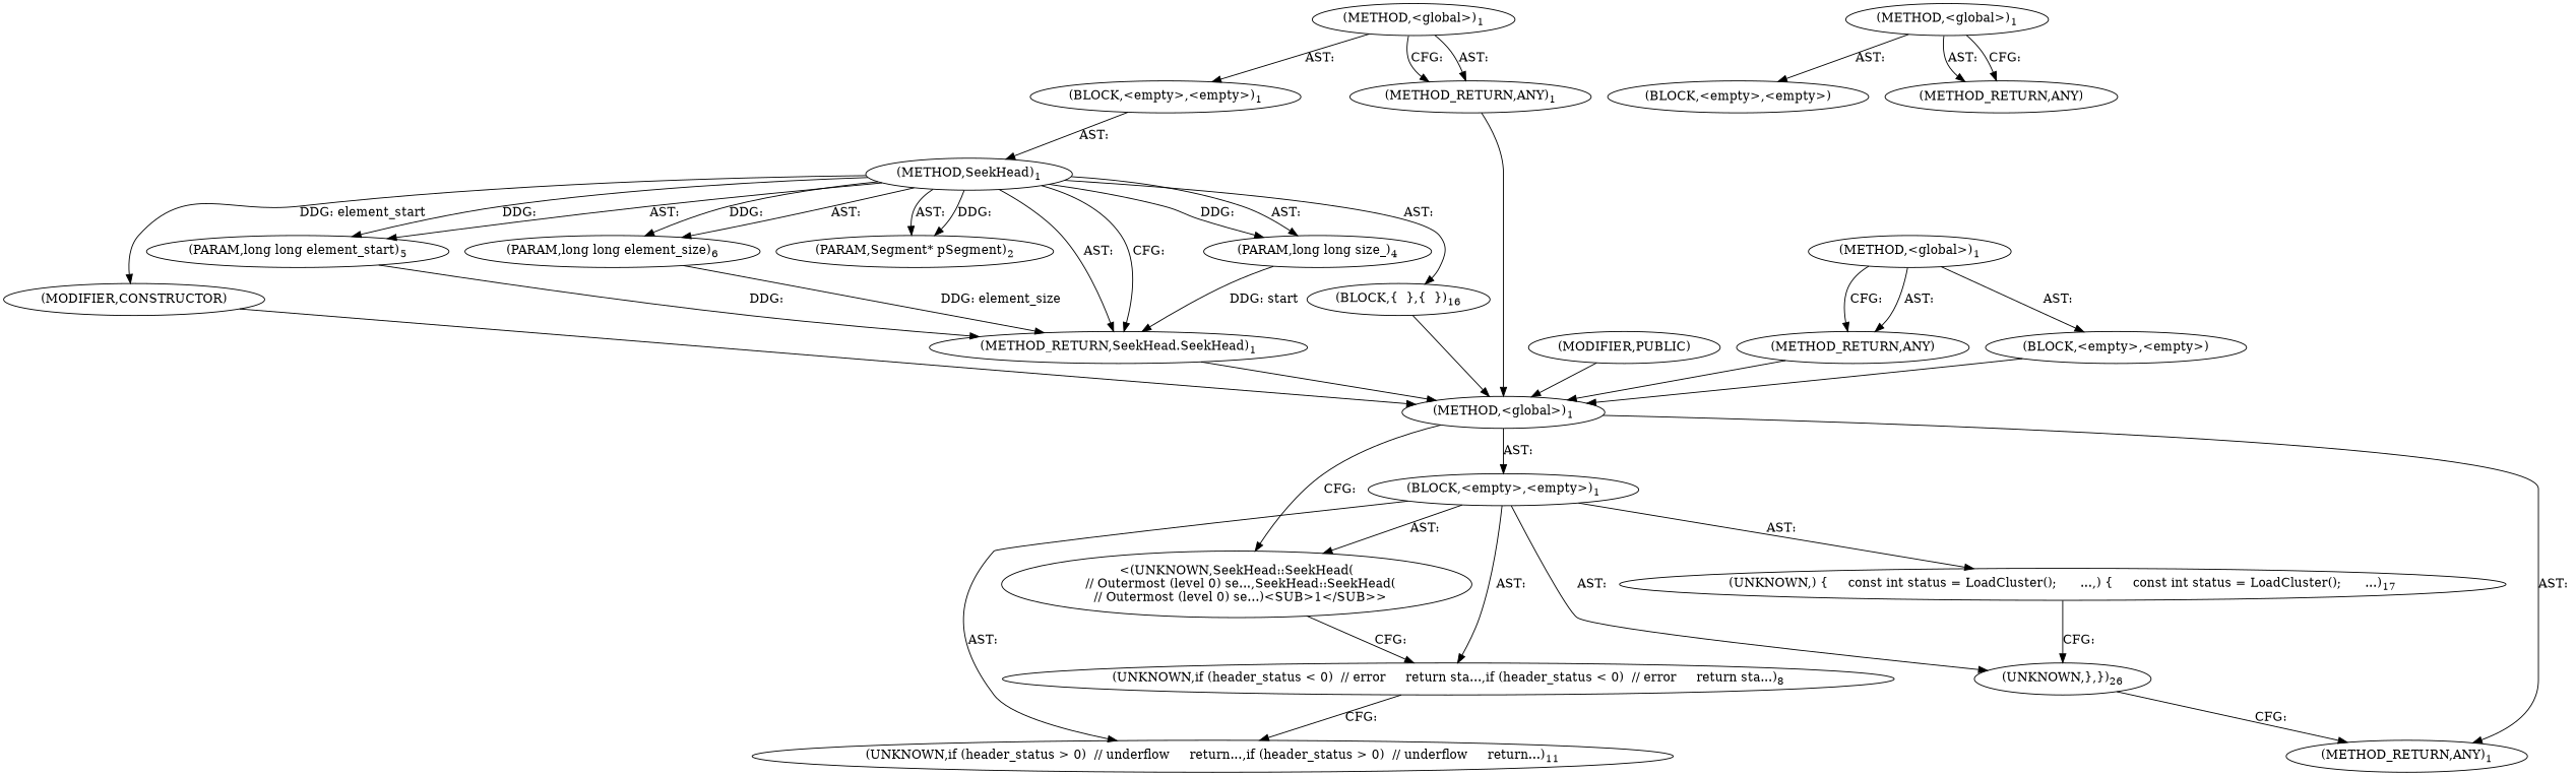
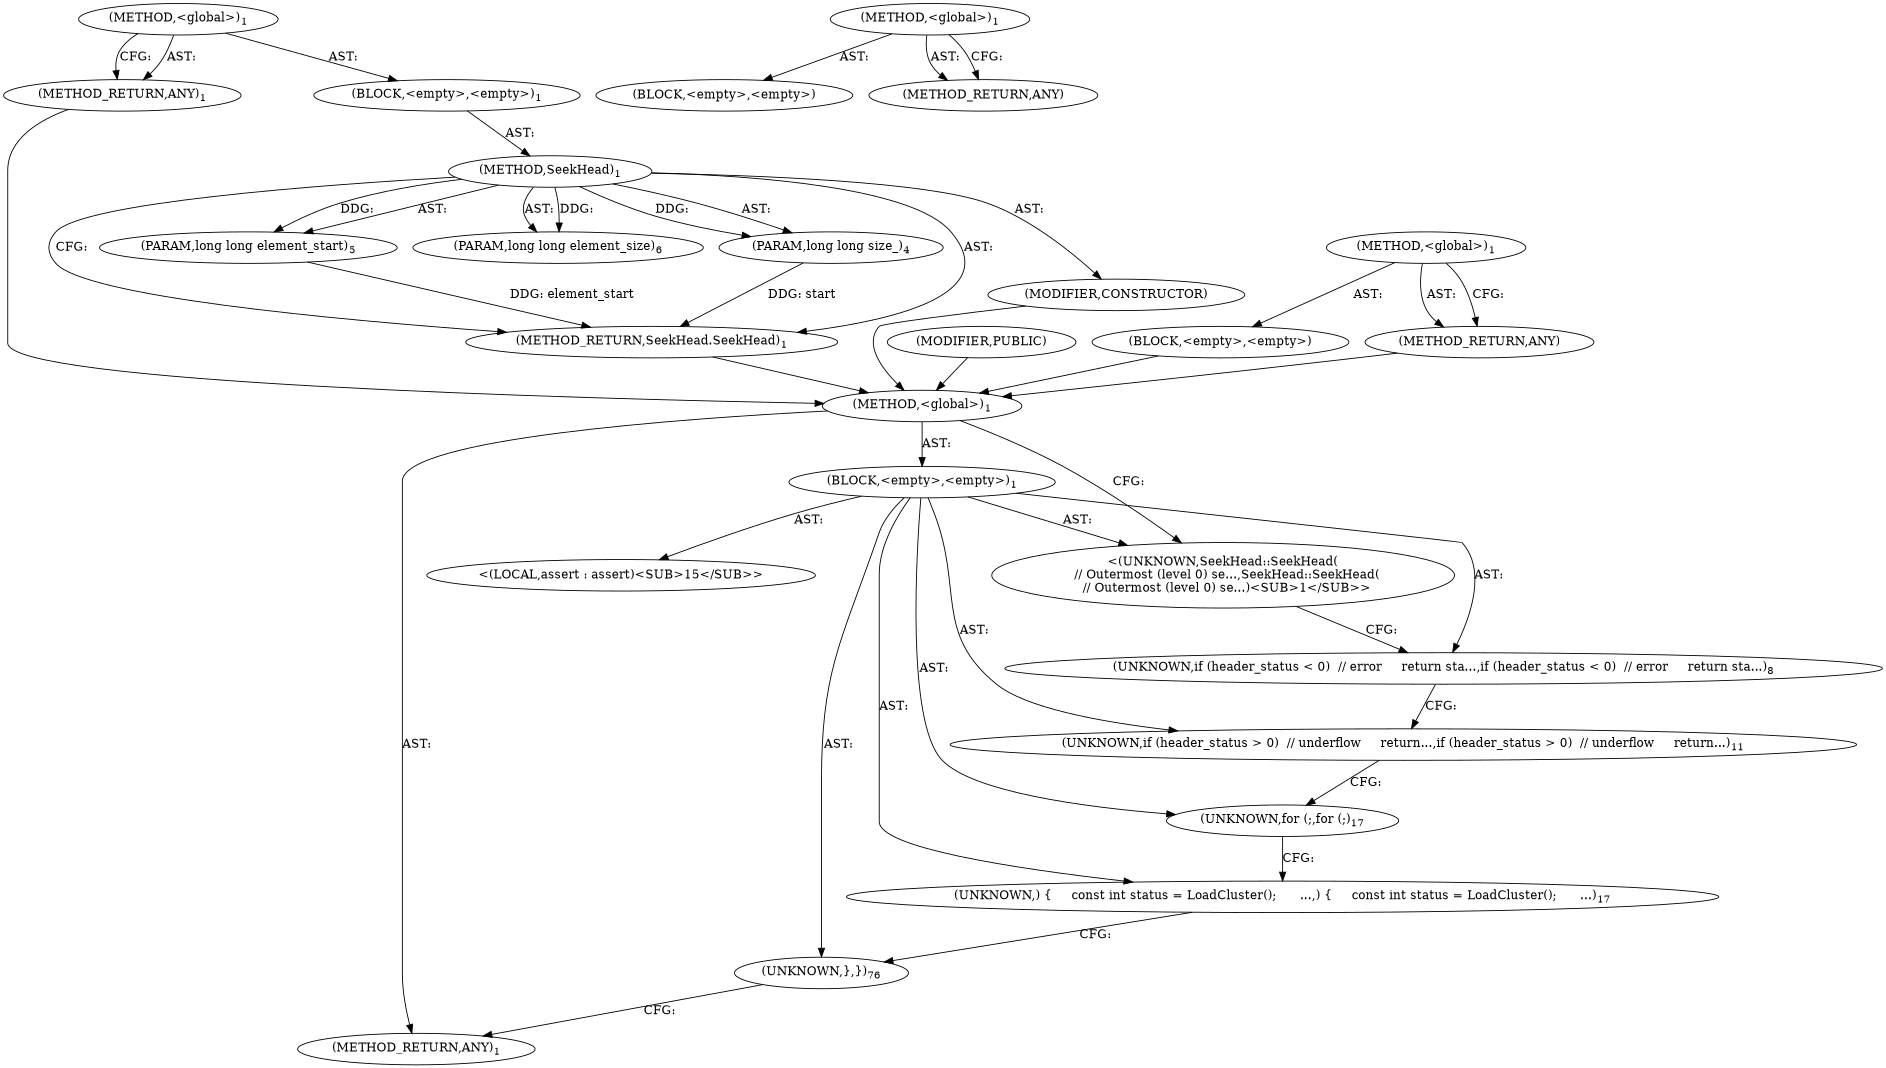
  digraph {
    n1 [label=<(METHOD,&lt;global&gt;)<SUB>1</SUB>>]
    n2 [label=<(BLOCK,&lt;empty&gt;,&lt;empty&gt;)<SUB>1</SUB>>]
    n3 [label=<(METHOD_RETURN,ANY)<SUB>1</SUB>>]
    n4 [label=<(METHOD,SeekHead)<SUB>1</SUB>>]
    n5 [label=<(METHOD,&lt;global&gt;)<SUB>1</SUB>>]
-   n6 [label=<(PARAM,Segment* pSegment)<SUB>2</SUB>>]
    n7 [label=<(PARAM,long long size_)<SUB>4</SUB>>]
    n8 [label=<(PARAM,long long element_start)<SUB>5</SUB>>]
    n9 [label=<(PARAM,long long element_size)<SUB>6</SUB>>]
-   n10 [label=<(BLOCK,{  },{  })<SUB>16</SUB>>]
    n11 [label=<(MODIFIER,CONSTRUCTOR)>]
    n12 [label=<(METHOD_RETURN,SeekHead.SeekHead)<SUB>1</SUB>>]
    n13 [label=<(MODIFIER,PUBLIC)>]
    n14 [label=<(BLOCK,&lt;empty&gt;,&lt;empty&gt;)<SUB>1</SUB>>]
    n15 [label="<(UNKNOWN,SeekHead::SeekHead(\n  // Outermost (level 0) se...,SeekHead::SeekHead(\n  // Outermost (level 0) se...)<SUB>1</SUB>>"]
    n16 [label=<(METHOD_RETURN,ANY)<SUB>1</SUB>>]
    n17 [label=<(METHOD,&lt;global&gt;)<SUB>1</SUB>>]
    n18 [label=<(BLOCK,&lt;empty&gt;,&lt;empty&gt;)>]
    n19 [label=<(METHOD_RETURN,ANY)>]
    n20 [label=<(UNKNOWN,if (header_status &lt; 0)  // error     return sta...,if (header_status &lt; 0)  // error     return sta...)<SUB>8</SUB>>]
    n21 [label=<(UNKNOWN,if (header_status &gt; 0)  // underflow     return...,if (header_status &gt; 0)  // underflow     return...)<SUB>11</SUB>>]
+   n22 [label="<(LOCAL,assert : assert)<SUB>15</SUB>>"]
+   n23 [label=<(UNKNOWN,for (;,for (;)<SUB>17</SUB>>]
    n24 [label=<(UNKNOWN,) {     const int status = LoadCluster();      ...,) {     const int status = LoadCluster();      ...)<SUB>17</SUB>>]
-   n25 [label=<(UNKNOWN,},})<SUB>26</SUB>>]
+   n25 [label=<(UNKNOWN,},})<SUB>76</SUB>>]
    n26 [label=<(METHOD,&lt;global&gt;)<SUB>1</SUB>>]
    n27 [label=<(BLOCK,&lt;empty&gt;,&lt;empty&gt;)>]
    n28 [label=<(METHOD_RETURN,ANY)>]
    n1 -> n2 [label="AST: "]
    n1 -> n3 [label="AST: "]
    n1 -> n3 [label="CFG: "]
    n2 -> n4 [label="AST: "]
    n3 -> n5
-   n4 -> n6 [label="AST: "]
-   n4 -> n6 [label="DDG: "]
    n4 -> n7 [label="AST: "]
    n4 -> n7 [label="DDG: "]
    n4 -> n8 [label="AST: "]
    n4 -> n8 [label="DDG: "]
    n4 -> n9 [label="AST: "]
    n4 -> n9 [label="DDG: "]
-   n4 -> n10 [label="AST: "]
-   n4 -> n11 [label="DDG: element_start"]
+   n4 -> n11 [label="AST: "]
    n4 -> n12 [label="AST: "]
    n4 -> n12 [label="CFG: "]
    n5 -> n14 [label="AST: "]
    n5 -> n15 [label="CFG: "]
    n5 -> n16 [label="AST: "]
    n7 -> n12 [label="DDG: start"]
-   n8 -> n12 [label="DDG: "]
-   n9 -> n12 [label="DDG: element_size"]
-   n10 -> n5
+   n8 -> n12 [label="DDG: element_start"]
    n11 -> n5
    n12 -> n5
    n13 -> n5
    n14 -> n15 [label="AST: "]
    n14 -> n20 [label="AST: "]
    n14 -> n21 [label="AST: "]
+   n14 -> n22 [label="AST: "]
+   n14 -> n23 [label="AST: "]
    n14 -> n24 [label="AST: "]
    n14 -> n25 [label="AST: "]
    n15 -> n20 [label="CFG: "]
    n17 -> n18 [label="AST: "]
    n17 -> n19 [label="AST: "]
    n17 -> n19 [label="CFG: "]
    n18 -> n5
    n19 -> n5
    n20 -> n21 [label="CFG: "]
+   n21 -> n23 [label="CFG: "]
+   n23 -> n24 [label="CFG: "]
    n24 -> n25 [label="CFG: "]
    n25 -> n16 [label="CFG: "]
    n26 -> n27 [label="AST: "]
    n26 -> n28 [label="AST: "]
    n26 -> n28 [label="CFG: "]
  }
